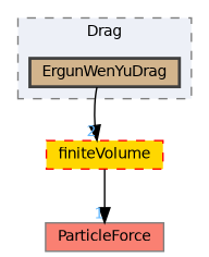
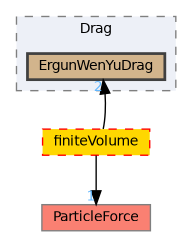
  digraph {
    compound=true
    node [fontname=Helvetica fontsize=10 shape=box]
    edge [color=black fontcolor=steelblue1 fontname=Helvetica fontsize=10 labeldistance=1.5 labelfontname=Helvetica labelfontsize=10]
    n1 [color=grey25 fillcolor=tan height=0.2 label=ErgunWenYuDrag style="filled,bold" width=0.4]
    n2 [color=red fillcolor=gold height=0.2 label=finiteVolume style="filled,dashed" width=0.4]
    n3 [color=grey50 fillcolor=salmon height=0.2 label=ParticleForce style=filled width=0.4]
    subgraph cluster_1 {
      bgcolor="#edf0f7"
      fontname=Helvetica
      fontsize=10
      label=Drag
      pencolor=grey50
      style="filled,dashed"
      n1
    }
-   n1 -> n2 [headlabel=2]
+   n2 -> n1 [headlabel=2]
    n2 -> n3 [headlabel=1]
  }
